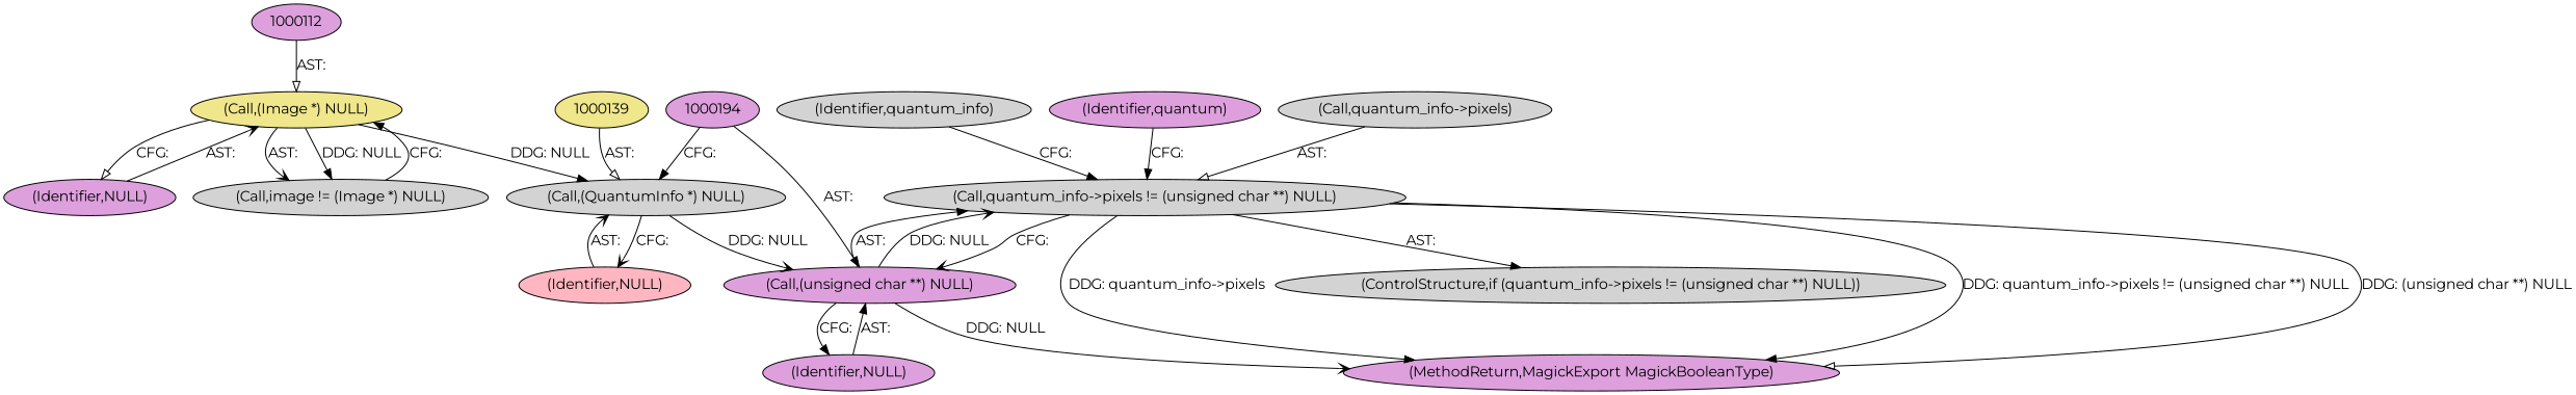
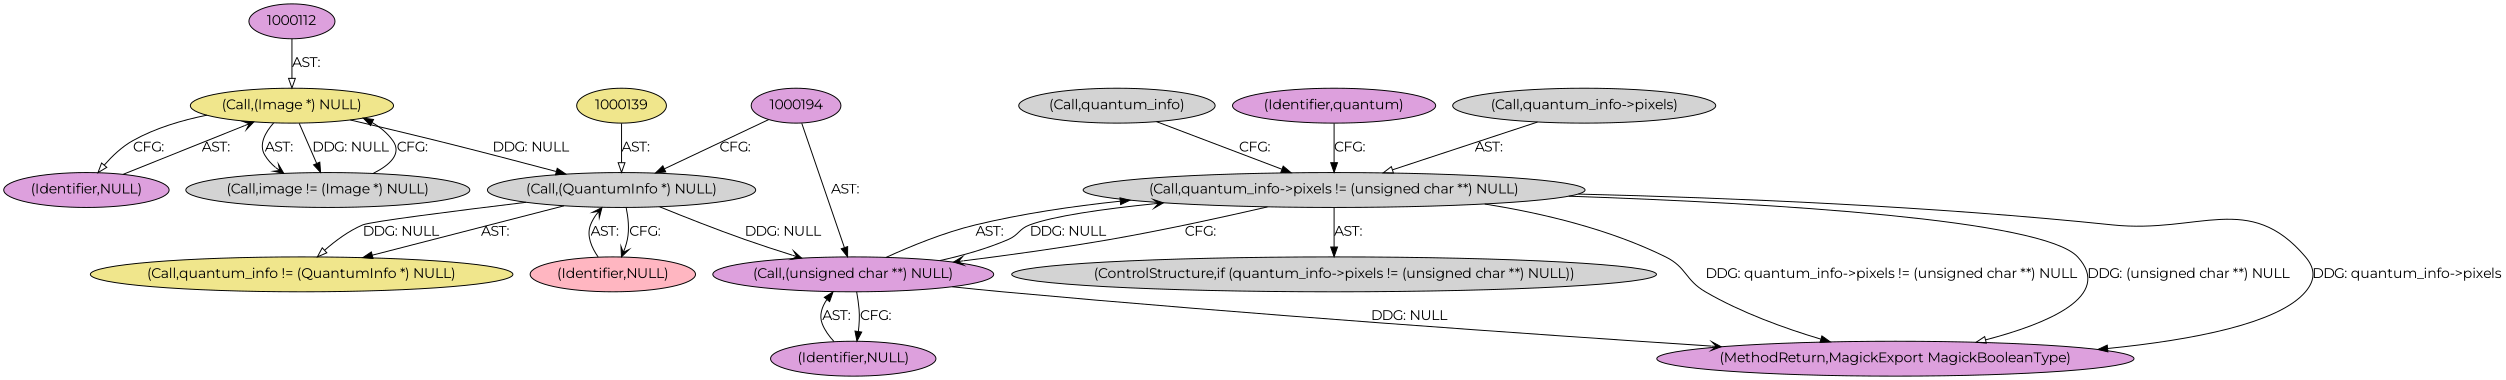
  digraph {
    fontname=Montserrat
    node [fillcolor=plum fontname=Montserrat style=filled]
    edge [arrowhead=normal fontname=Montserrat]
    n1 [fillcolor=lightgrey label="(Call,quantum_info->pixels != (unsigned char **) NULL)"]
    n2 [label="(Call,(unsigned char **) NULL)"]
    n3 [label="(MethodReturn,MagickExport MagickBooleanType)"]
    n4 [fillcolor=lightgrey label="(ControlStructure,if (quantum_info->pixels != (unsigned char **) NULL))"]
    n5 [label="(Identifier,NULL)"]
    n6 [fillcolor=lightgrey label="(Call,(QuantumInfo *) NULL)"]
+   n7 [fillcolor=khaki label="(Call,quantum_info != (QuantumInfo *) NULL)"]
    n8 [fillcolor=lightpink label="(Identifier,NULL)"]
    n9 [fillcolor=khaki label="(Call,(Image *) NULL)"]
    n10 [label="(Identifier,NULL)"]
    n11 [fillcolor=lightgrey label="(Call,image != (Image *) NULL)"]
-   n12 [fillcolor=lightgrey label="(Identifier,quantum_info)"]
+   n12 [fillcolor=lightgrey label="(Call,quantum_info)"]
    n13 [label="(Identifier,quantum)"]
    n14 [fillcolor=lightgrey label="(Call,quantum_info->pixels)"]
    1000194
    1000139 [fillcolor=khaki]
    1000112
    n1 -> n2 [arrowhead=vee label="CFG: "]
    n1 -> n3 [label="DDG: quantum_info->pixels"]
    n1 -> n3 [label="DDG: quantum_info->pixels != (unsigned char **) NULL"]
    n1 -> n3 [arrowhead=onormal label="DDG: (unsigned char **) NULL"]
    n1 -> n4 [label="AST: "]
    n2 -> n1 [label="AST: "]
    n2 -> n1 [arrowhead=vee label="DDG: NULL"]
    n2 -> n3 [arrowhead=vee label="DDG: NULL"]
    n2 -> n5 [label="CFG: "]
    n5 -> n2 [label="AST: "]
    n6 -> n2 [arrowhead=vee label="DDG: NULL"]
+   n6 -> n7 [label="AST: "]
+   n6 -> n7 [arrowhead=onormal label="DDG: NULL"]
    n6 -> n8 [arrowhead=vee label="CFG: "]
    n8 -> n6 [arrowhead=vee label="AST: "]
    n9 -> n6 [label="DDG: NULL"]
    n9 -> n10 [arrowhead=onormal label="CFG: "]
    n9 -> n11 [arrowhead=vee label="AST: "]
    n9 -> n11 [label="DDG: NULL"]
    n10 -> n9 [arrowhead=vee label="AST: "]
    n11 -> n9 [label="CFG: "]
    n12 -> n1 [label="CFG: "]
    n13 -> n1 [label="CFG: "]
    n14 -> n1 [arrowhead=onormal label="AST: "]
    1000194 -> n2 [label="AST: "]
    1000194 -> n6 [label="CFG: "]
    1000139 -> n6 [arrowhead=onormal label="AST: "]
    1000112 -> n9 [arrowhead=onormal label="AST: "]
  }
